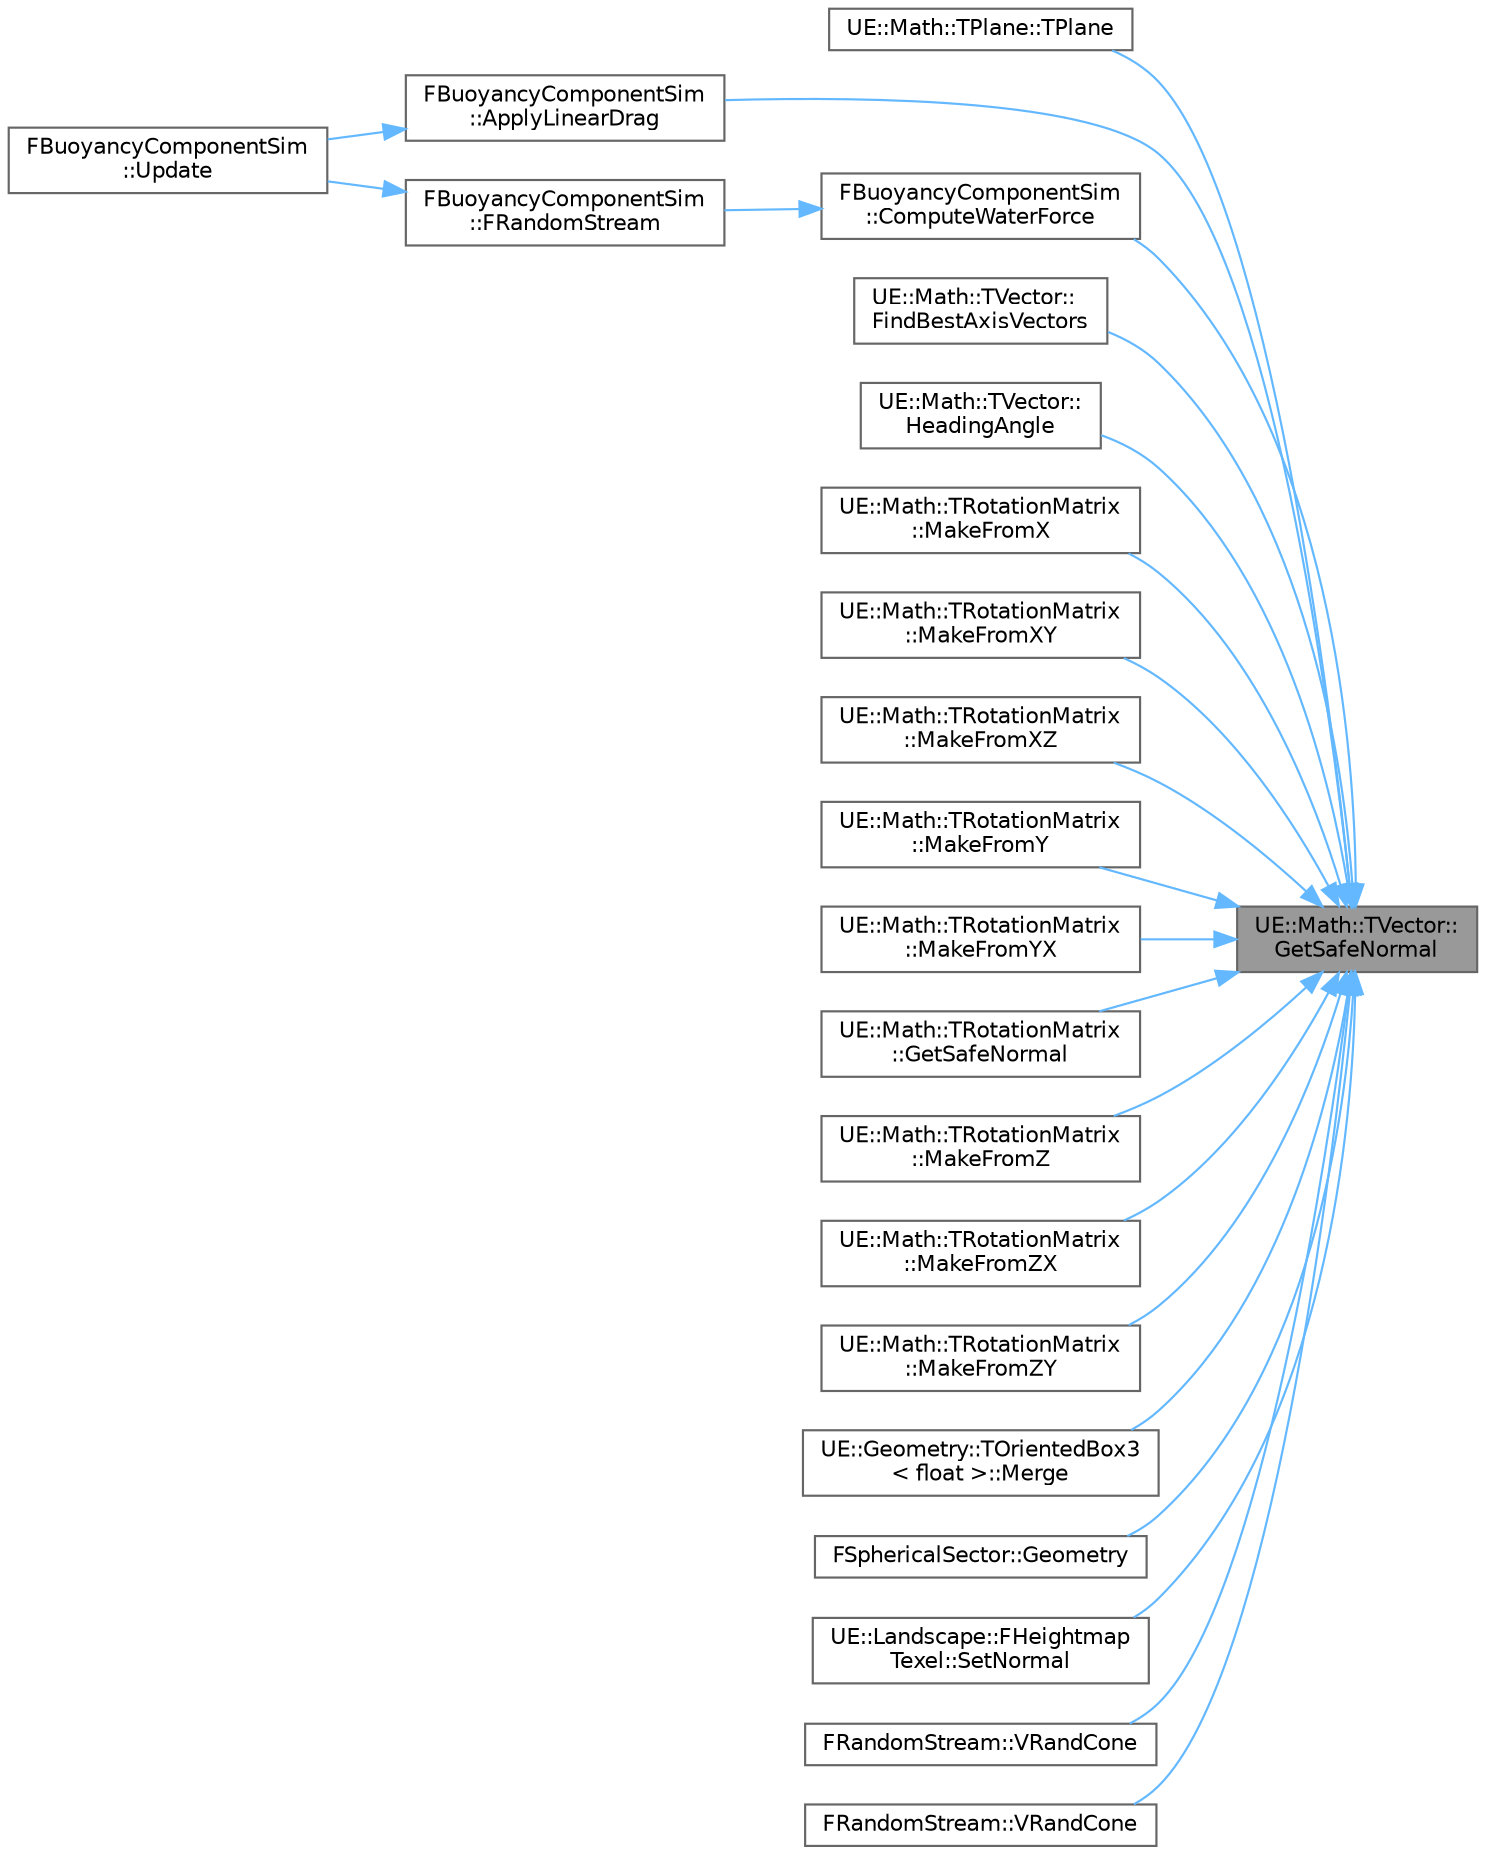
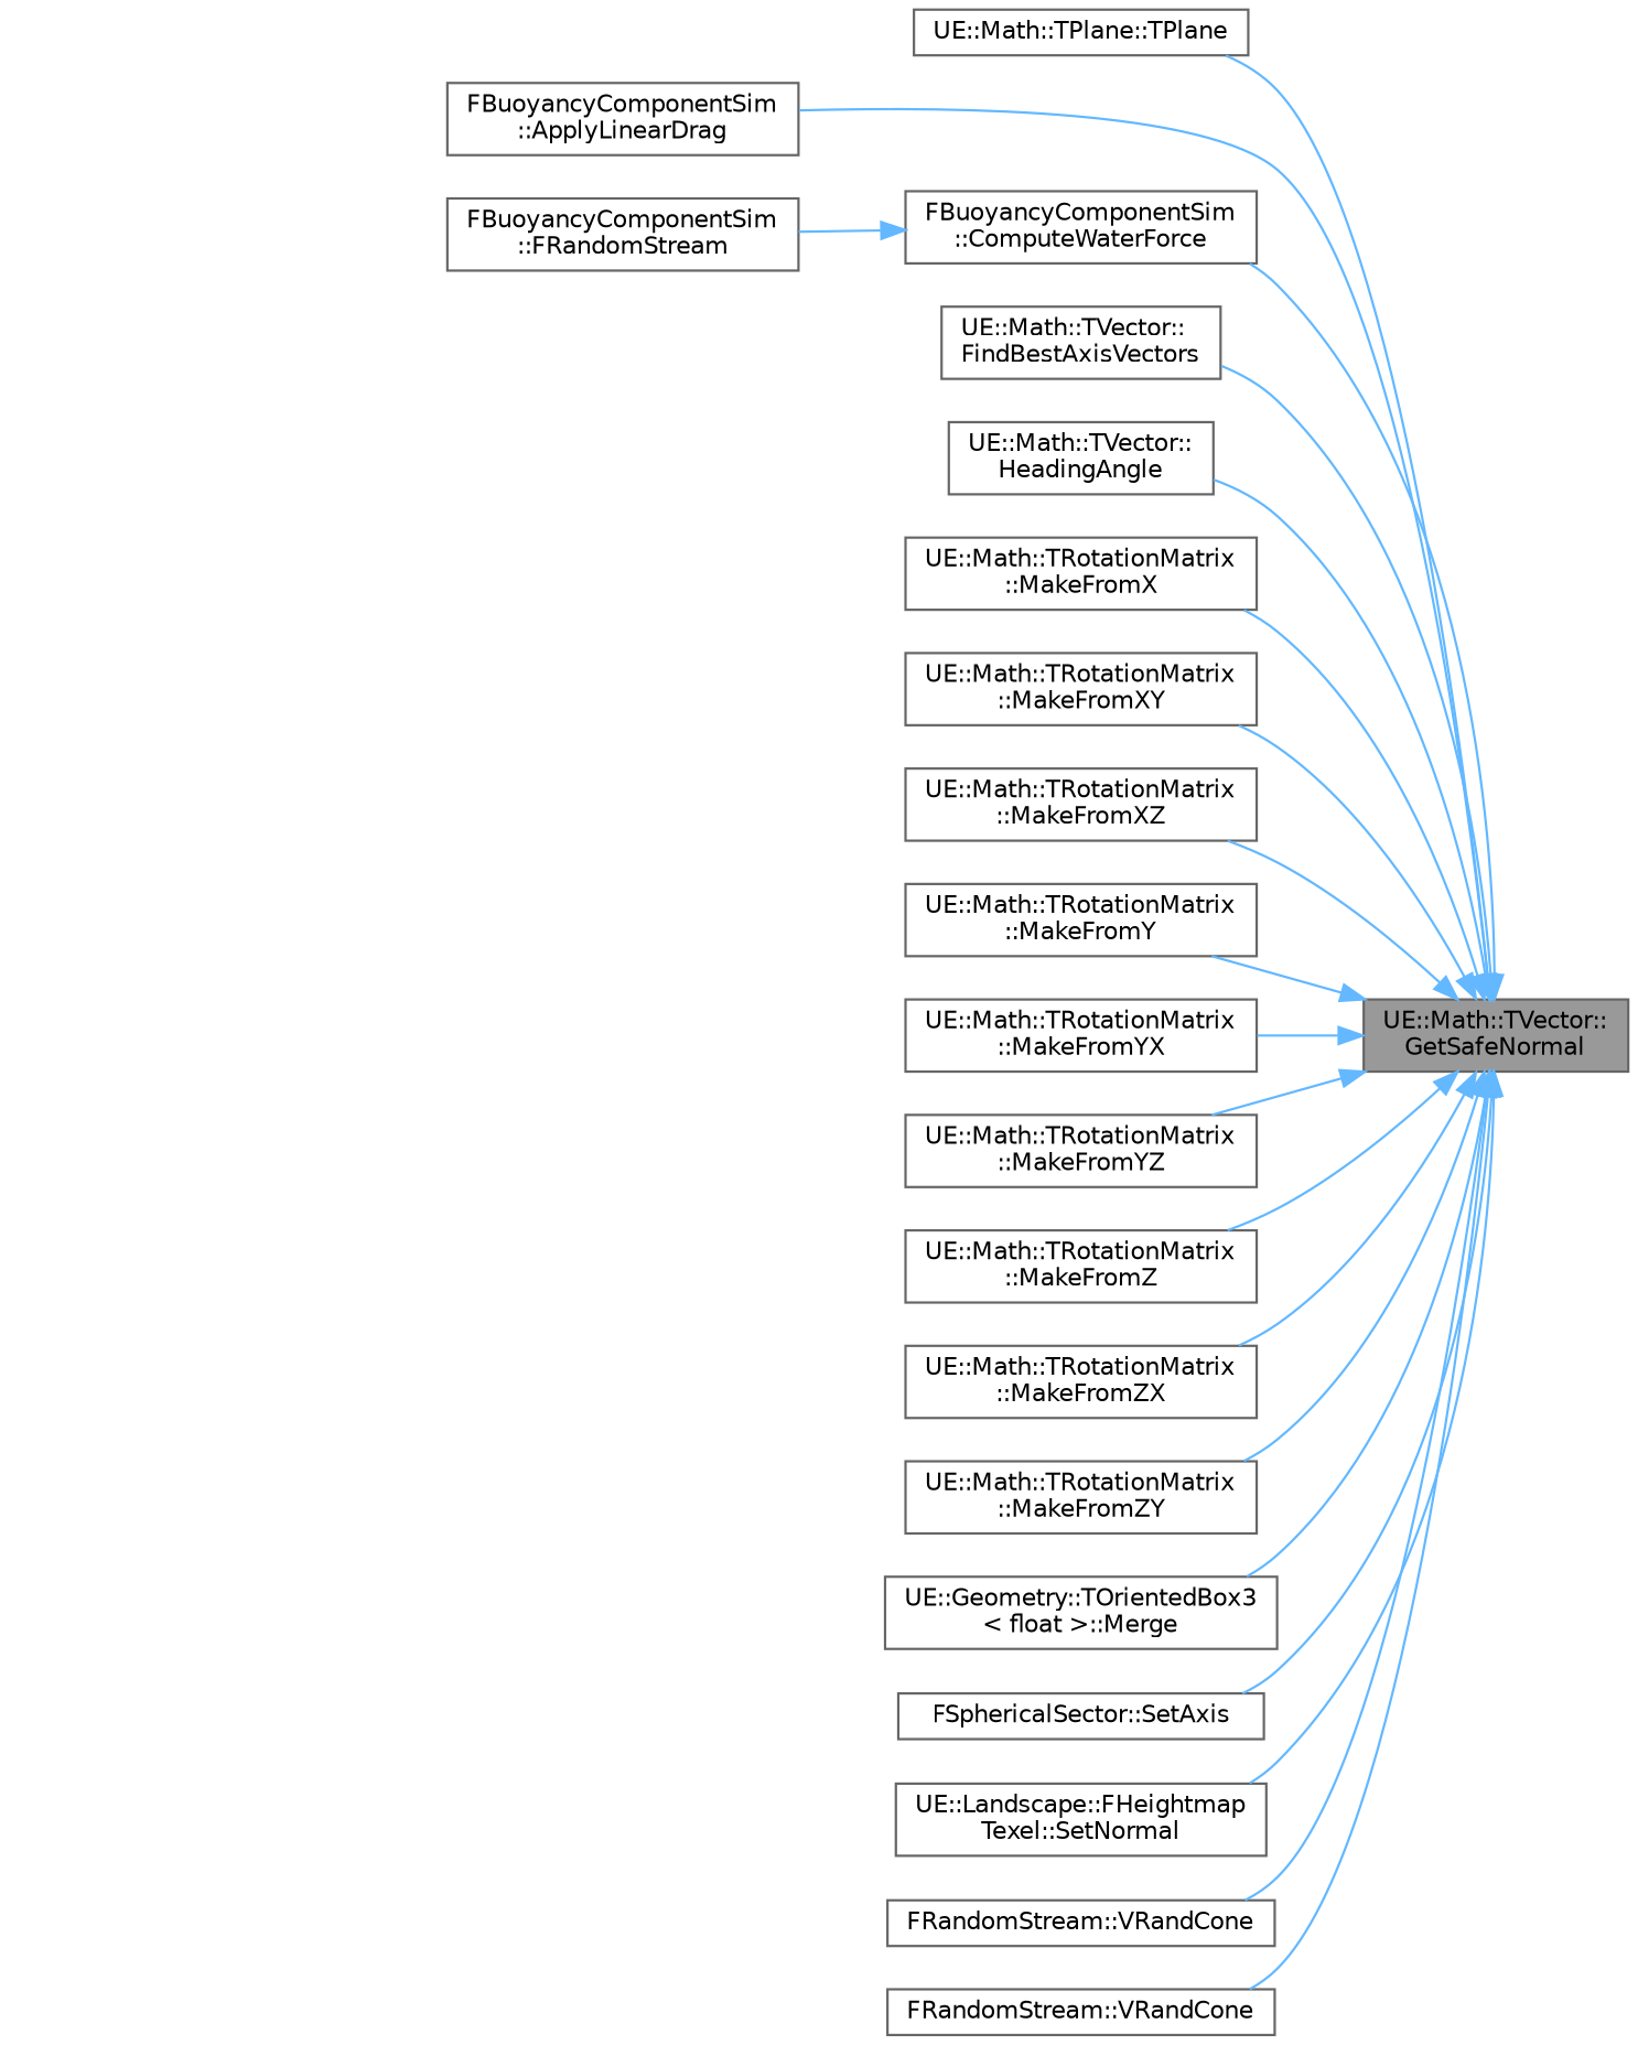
  digraph {
    rankdir=RL
    node [color=grey40 fillcolor=white fontname=Helvetica fontsize=10 shape=box style=filled]
    edge [color=steelblue1 dir=back fontname=Helvetica fontsize=10 labelfontname=Helvetica labelfontsize=10 style=solid]
    n1 [color=gray40 fillcolor=grey60 fontcolor=black height=0.2 label="UE::Math::TVector::\lGetSafeNormal" width=0.4]
    n2 [height=0.2 label="UE::Math::TPlane::TPlane" width=0.4]
    n3 [height=0.2 label="FBuoyancyComponentSim\l::ApplyLinearDrag" width=0.4]
    n4 [height=0.2 label="FBuoyancyComponentSim\l::ComputeWaterForce" width=0.4]
    n5 [height=0.2 label="UE::Math::TVector::\lFindBestAxisVectors" width=0.4]
    n6 [height=0.2 label="UE::Math::TVector::\lHeadingAngle" width=0.4]
    n7 [height=0.2 label="UE::Math::TRotationMatrix\l::MakeFromX" width=0.4]
    n8 [height=0.2 label="UE::Math::TRotationMatrix\l::MakeFromXY" width=0.4]
    n9 [height=0.2 label="UE::Math::TRotationMatrix\l::MakeFromXZ" width=0.4]
    n10 [height=0.2 label="UE::Math::TRotationMatrix\l::MakeFromY" width=0.4]
    n11 [height=0.2 label="UE::Math::TRotationMatrix\l::MakeFromYX" width=0.4]
-   n12 [height=0.2 label="UE::Math::TRotationMatrix\l::GetSafeNormal" width=0.4]
+   n12 [height=0.2 label="UE::Math::TRotationMatrix\l::MakeFromYZ" width=0.4]
    n13 [height=0.2 label="UE::Math::TRotationMatrix\l::MakeFromZ" width=0.4]
    n14 [height=0.2 label="UE::Math::TRotationMatrix\l::MakeFromZX" width=0.4]
    n15 [height=0.2 label="UE::Math::TRotationMatrix\l::MakeFromZY" width=0.4]
    n16 [height=0.2 label="UE::Geometry::TOrientedBox3\l\< float \>::Merge" width=0.4]
-   n17 [height=0.2 label="FSphericalSector::Geometry" width=0.4]
+   n17 [height=0.2 label="FSphericalSector::SetAxis" width=0.4]
    n18 [height=0.2 label="UE::Landscape::FHeightmap\lTexel::SetNormal" width=0.4]
    n19 [height=0.2 label="FRandomStream::VRandCone" width=0.4]
    n20 [height=0.2 label="FRandomStream::VRandCone" width=0.4]
-   n21 [height=0.2 label="FBuoyancyComponentSim\l::Update" width=0.4]
    n22 [height=0.2 label="FBuoyancyComponentSim\l::FRandomStream" width=0.4]
    n1 -> n2
    n1 -> n3
    n1 -> n4
    n1 -> n5
    n1 -> n6
    n1 -> n7
    n1 -> n8
    n1 -> n9
    n1 -> n10
    n1 -> n11
    n1 -> n12
    n1 -> n13
    n1 -> n14
    n1 -> n15
    n1 -> n16
    n1 -> n17
    n1 -> n18
    n1 -> n19
    n1 -> n20
-   n3 -> n21
    n4 -> n22
-   n22 -> n21
  }
